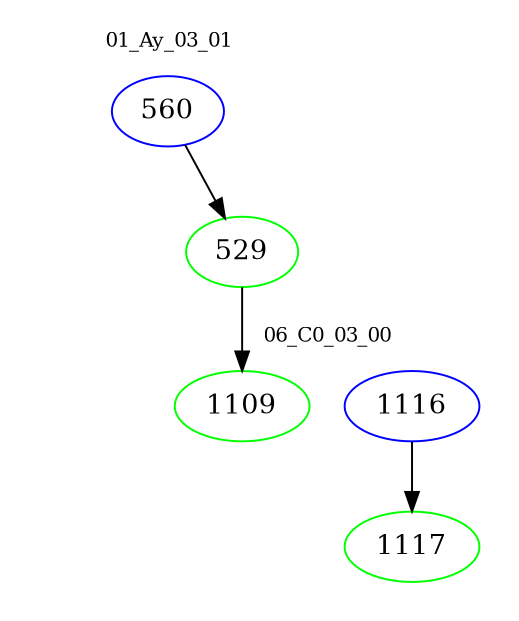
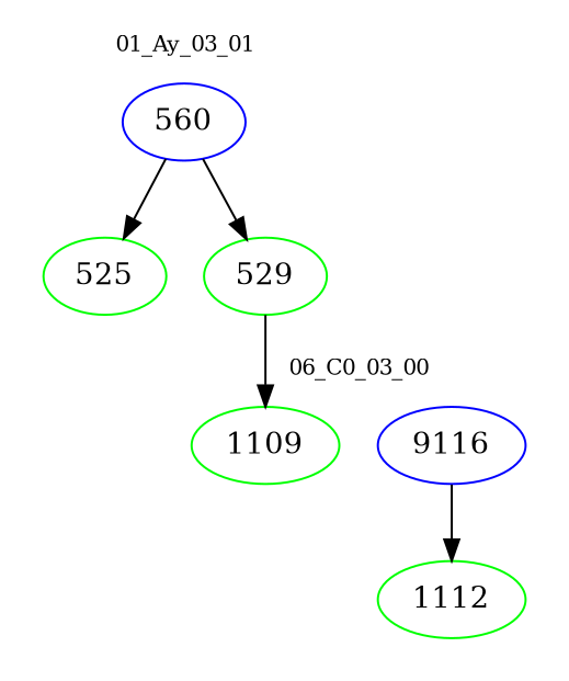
  digraph {
    node [color=green]
    edge [color=black]
    n1 [color=blue label=560]
+   n2 [label=525]
    n3 [label=529]
-   n4 [color=blue label=1116]
+   n4 [color=blue label=9116]
    n5 [label=1109]
-   n6 [label=1117]
+   n6 [label=1112]
    subgraph cluster_1 {
      color=white
      fontsize=10
      label="01_Ay_03_01"
      n1
+     n2
      n3
    }
    subgraph cluster_2 {
      color=white
      fontsize=10
      label="06_C0_03_00"
      n4
      n5
      n6
    }
+   n1 -> n2
    n1 -> n3
    n3 -> n5
    n4 -> n6
  }
